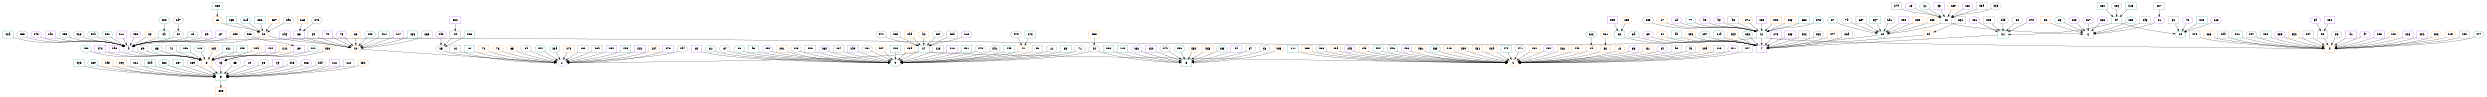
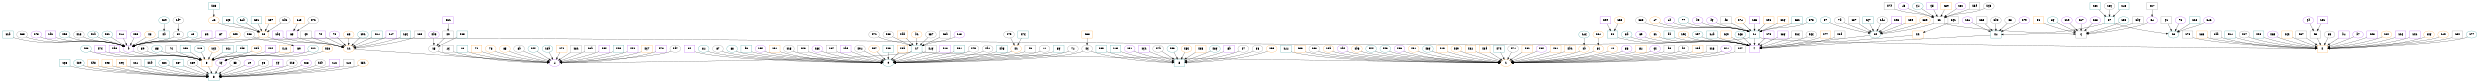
  digraph {
    fontname="DejaVu Sans Mono"
    node [color=gray40 fontname="DejaVu Sans Mono" shape=ellipse]
    edge [Label=1 fontname="DejaVu Sans Mono"]
    8 [color=darkorange shape=box]
    3 [color=teal shape=box]
    9 [color=purple]
    7 [color=purple shape=box]
    10 [color=teal]
    11 [color=darkorange]
    4 [color=purple]
    12 [shape=box]
    6 [shape=box]
    13 [color=darkorange]
    14 [color=teal shape=box]
    2 [color=darkorange shape=box]
    15
    16 [color=purple]
    17 [color=teal shape=box]
    0 [color=teal]
    1 [color=darkorange]
    19 [color=darkorange]
    20 [shape=box]
    21 [color=darkorange]
    22 [color=darkorange shape=box]
    23 [shape=box]
    24 [color=teal shape=box]
    25 [shape=box]
    26
    5 [color=teal shape=box]
    27 [color=teal shape=box]
    18 [color=teal]
    28 [color=darkorange]
    29 [color=teal shape=box]
    30 [color=purple shape=box]
    31 [color=teal shape=box]
    32
    33
    34 [color=purple]
    35 [color=purple shape=box]
-   36 [color=darkorange shape=box]
+   36 [color=darkorange]
    37 [color=teal]
    38
    39 [color=teal]
    40 [color=purple]
    41 [color=darkorange]
    42 [color=darkorange]
    43 [color=purple]
    44
    45 [color=teal]
    46 [shape=box]
    47 [color=darkorange]
    48 [color=teal shape=box]
    49 [color=purple]
    50
    51 [color=darkorange shape=box]
    52 [color=purple shape=box]
    53 [color=purple]
    54 [color=darkorange shape=box]
    55 [color=teal]
    56 [color=teal shape=box]
    57 [color=purple shape=box]
    58
    59 [color=purple shape=box]
    60 [shape=box]
    61 [shape=box]
    62 [color=purple]
    63
    64 [color=teal]
    65 [color=purple shape=box]
    66 [color=purple shape=box]
    67
    68
    69 [color=purple]
    70 [color=purple shape=box]
    71 [color=darkorange shape=box]
    72 [color=purple]
    73 [color=purple]
    74
    76 [shape=box]
    77 [color=teal]
    78 [color=darkorange]
    79
    80 [color=purple]
    81 [color=darkorange]
    82 [color=purple shape=box]
    83 [color=darkorange]
    84 [color=teal]
    85 [color=darkorange]
    86 [color=teal]
    87
    88 [color=teal]
    89
    90 [shape=box]
    91 [color=darkorange]
    92
    93 [color=teal shape=box]
    94 [color=purple shape=box]
    95 [color=purple]
    96 [color=purple]
    97 [color=purple]
    98 [shape=box]
    99 [color=teal shape=box]
    100 [color=darkorange]
    101 [color=teal]
    102 [color=purple]
    103 [color=teal shape=box]
    104 [color=darkorange shape=box]
    105 [color=darkorange]
    106 [color=darkorange]
    107 [color=teal]
    108 [color=purple shape=box]
    109 [color=darkorange shape=box]
    110 [color=purple]
    111 [color=teal]
    112 [color=darkorange]
    113 [shape=box]
    114 [color=teal shape=box]
    115
    116 [color=purple shape=box]
    117 [color=purple]
    118
    119 [color=teal shape=box]
    120 [color=teal]
    121 [color=purple shape=box]
    122 [color=teal]
    123 [shape=box]
    124 [color=purple]
    125 [color=purple]
    126 [color=darkorange]
    127 [shape=box]
    128 [color=purple]
    129
    130 [color=teal shape=box]
    131 [color=purple shape=box]
    132 [color=teal shape=box]
    133 [color=teal]
    134 [color=darkorange]
    135
    136 [color=purple]
    137
    138 [color=darkorange shape=box]
    139 [shape=box]
    140 [color=darkorange]
    141 [color=purple shape=box]
    142 [shape=box]
    143 [color=teal]
    144 [color=teal shape=box]
    145 [color=teal shape=box]
    146 [color=teal]
    147 [color=purple shape=box]
    148 [color=purple]
    149 [color=teal shape=box]
    150 [color=darkorange shape=box]
    151 [color=darkorange]
    152 [shape=box]
    153 [color=darkorange shape=box]
    154 [color=purple]
    155 [color=darkorange]
    156
    157 [shape=box]
    158
    159 [color=darkorange]
    160 [color=darkorange shape=box]
    161 [color=purple shape=box]
    162 [color=darkorange]
    163 [color=teal shape=box]
    164 [color=teal shape=box]
    165 [color=teal shape=box]
    166 [color=teal shape=box]
    167 [color=teal shape=box]
    168 [color=teal]
    169 [color=teal]
    170 [color=purple]
    171 [color=darkorange shape=box]
    172
    173 [color=purple shape=box]
    174 [color=darkorange]
    175 [color=purple]
    176 [color=teal shape=box]
    177 [color=teal]
    178 [shape=box]
    179
    180 [color=teal]
    181 [shape=box]
    182 [color=purple]
    183 [color=purple shape=box]
    184 [color=purple]
    185 [shape=box]
    186 [color=purple shape=box]
    187 [shape=box]
    188 [color=darkorange shape=box]
    189 [shape=box]
    190 [color=purple shape=box]
    191 [color=purple shape=box]
    192 [color=purple]
    193 [color=darkorange]
    194
    195 [color=teal shape=box]
    196 [color=purple shape=box]
    197
    198 [color=darkorange shape=box]
    199 [shape=box]
    200 [color=purple shape=box]
    201 [color=darkorange shape=box]
    202 [color=purple shape=box]
    203 [color=darkorange shape=box]
    204
    205 [color=teal]
    206 [color=darkorange shape=box]
    207 [color=darkorange]
    208 [color=purple shape=box]
    209 [color=darkorange]
    210 [color=teal shape=box]
    211 [color=purple shape=box]
    212 [color=purple shape=box]
    213
    214 [color=teal shape=box]
    215 [color=teal shape=box]
    216 [shape=box]
    217
    218 [color=teal shape=box]
    219 [color=teal]
    220 [color=teal shape=box]
    221 [color=purple shape=box]
    222 [color=teal]
    223 [color=teal]
    224 [shape=box]
    225 [shape=box]
    226 [color=darkorange shape=box]
    227 [shape=box]
    228 [color=teal shape=box]
    229 [color=teal shape=box]
    230 [color=darkorange shape=box]
    231 [color=teal]
    232 [color=teal]
    233 [color=purple]
    234 [color=darkorange]
    235 [color=purple]
    236 [color=teal]
    237 [color=teal shape=box]
    238
    239 [color=darkorange shape=box]
    240 [color=darkorange shape=box]
    241 [color=darkorange shape=box]
    242 [color=purple]
    243 [color=teal shape=box]
    244 [color=purple shape=box]
    245 [color=darkorange shape=box]
    246 [shape=box]
    248 [color=purple shape=box]
    249 [color=teal]
    250
    251 [color=teal shape=box]
    252 [color=teal shape=box]
    253 [color=teal]
    254 [color=teal shape=box]
    255 [color=purple]
    256 [color=darkorange]
    257 [color=darkorange shape=box]
    258 [color=teal]
    259 [shape=box]
    260 [color=darkorange]
    261 [shape=box]
    262 [color=darkorange shape=box]
    263
    264 [color=darkorange shape=box]
    265 [color=darkorange shape=box]
    266
    267 [color=darkorange shape=box]
    268 [color=darkorange]
    269 [color=darkorange shape=box]
    270
    271
    272 [color=teal shape=box]
    273 [color=teal]
    274
    275
    276 [color=purple shape=box]
    277 [color=darkorange shape=box]
    278 [color=purple shape=box]
    279 [shape=box]
    280 [color=darkorange]
    281 [color=darkorange shape=box]
    282 [color=purple]
    283
    284 [color=darkorange shape=box]
    285
    286 [color=teal]
    287 [shape=box]
    288 [color=teal shape=box]
    289 [shape=box]
    290 [color=purple shape=box]
    291 [color=darkorange shape=box]
    292
    293 [color=purple]
    294
    295 [color=teal shape=box]
    296 [shape=box]
    297
    298
    299 [color=darkorange shape=box]
    8 -> 3
    9 -> 8
    10 -> 7
    11 -> 4
    12 -> 10
    12 -> 6
    13 -> 9
    13 -> 11
    14 -> 9
    14 -> 7
    14 -> 2
    15 -> 4
    16 -> 3
    17 -> 4
    17 -> 0
    17 -> 1
    19 -> 1
    20 -> 15
    21 -> 0
    22 -> 7
    23 -> 0
    24 -> 7
    25 -> 2
    26 -> 0
    26 -> 5
    27 -> 24
    27 -> 18
    28 -> 9
    29 -> 9
    30 -> 16
    31 -> 7
    32 -> 9
    33 -> 3
    34 -> 6
    35 -> 11
    36 -> 1
    37 -> 10
    38 -> 24
    39 -> 7
    40 -> 3
    41 -> 1
    42 -> 13
    43 -> 12
    44 -> 0
    45 -> 9
    46 -> 4
    47 -> 14
    48 -> 4
    49 -> 14
    50 -> 8
    51 -> 6
    52 -> 9
    53 -> 1
    54 -> 1
    55 -> 8
    56 -> 0
    57 -> 9
    58 -> 2
    59 -> 5
    60 -> 11
    61 -> 18 [Label=2]
    62 -> 1
    63 -> 3
    64 -> 12
    65 -> 12
    66 -> 3
    67 -> 5
    68 -> 5
    69 -> 25
    70 -> 11
    71 -> 4
    72 -> 18
    73 -> 11
    74 -> 0
    76 -> 8
    77 -> 14
    78 -> 4
    79 -> 10
    80 -> 7
    81 -> 7
    82 -> 0
    83 -> 11
    84 -> 0
    85 -> 4
    86 -> 6
    87 -> 0
    88 -> 0
    89 -> 4
    90 -> 1
    91 -> 17
    92 -> 1
    93 -> 0
    94 -> 2
    95 -> 14
    96 -> 14
    97 -> 2
    98 -> 14
    99 -> 7
    100 -> 9
    101 -> 11
    102 -> 0
    103 -> 8
    104 -> 0
    105 -> 5
    106 -> 7
    107 -> 7
    108 -> 2
    109 -> 1
    110 -> 6
    111 -> 16
    112 -> 2
    113 -> 1
    114 -> 11
    115 -> 0
    116 -> 2
    117 -> 6
    118 -> 3
    119 -> 9
    120 -> 29
    121 -> 2
    122 -> 4
    123 -> 0
    124 -> 1
    125 -> 3
    126 -> 2
    127 -> 1
    128 -> 6
    129 -> 3
    130 -> 5
    131 -> 25
    132 -> 27
    133 -> 6
    134 -> 36
    135 -> 9
    136 -> 0
    137 -> 17
    138 -> 26
    139 -> 17
    140 -> 2
    141 -> 3
    142 -> 3
    143 -> 8
    144 -> 1
    145 -> 5
    146 -> 19
    147 -> 11
    148 -> 17
    149 -> 7
    150 -> 12
    151 -> 3
    152 -> 2
    153 -> 1
    154 -> 5
    155 -> 31
    156 -> 27
    157 -> 10
    158 -> 1
    159 -> 1
    160 -> 7
    161 -> 5
    162 -> 8
    163 -> 13
    164 -> 8
    165 -> 3
    166 -> 11
    167 -> 10
    168 -> 7
    169 -> 4
    170 -> 24
    171 -> 4
    172 -> 35
    173 -> 7
    174 -> 14
    175 -> 9
    176 -> 21
    177 -> 2
    178 -> 2
    179 -> 5
    180 -> 3
    181 -> 4
    182 -> 12
    183 -> 14
    184 -> 24
    185 -> 11
    186 -> 7
    187 -> 0
    188 -> 2
    189 -> 4
    190 -> 0
    191 -> 9
    192 -> 1
    193 -> 1
    194 -> 10
    195 -> 8
    196 -> 11
    197 -> 32
    198 -> 3
    199 -> 2
    200 -> 31
    201 -> 14
    202 -> 4
-   3 -> 203
+   203 -> 3
    204 -> 0
    205 -> 9
    206 -> 3
    207 -> 0
    208 -> 10
    209 -> 8
    210 -> 0
    211 -> 20
    212 -> 8
    213 -> 9
    214 -> 2
    215 -> 15
    216 -> 7
    217 -> 2
    218 -> 18
    219 -> 9
    220 -> 4
    221 -> 4
    222 -> 1
    223 -> 1
    224 -> 3
    225 -> 24
    226 -> 14
    227 -> 34
    228 -> 2
    229 -> 3
    230 -> 10
    231 -> 9
    232 -> 3
    233 -> 1
    234 -> 1
    235 -> 2
    236 -> 1
    237 -> 3
    238 -> 30
    239 -> 0
    240 -> 1
    241 -> 8
    242 -> 18 [Label=2]
    243 -> 27
    244 -> 9
    245 -> 35
    246 -> 0
    248 -> 0
    249 -> 13
    250 -> 3
    251 -> 13
    252 -> 14
    253 -> 5
    254 -> 0
    255 -> 9
    256 -> 5
    257 -> 13
    258 -> 8
    259 -> 12
    260 -> 1
    261 -> 22
    262 -> 2
    263 -> 12
    264 -> 1
    265 -> 5
    266 -> 7
    267 -> 4
    268 -> 16
    269 -> 1
    270 -> 21
    271 -> 17
    272 -> 1
    273 -> 14
    274 -> 1
    275 -> 0
    276 -> 8
    277 -> 7
    278 -> 4
    279 -> 12
    280 -> 10
    281 -> 1
    282 -> 1
    283 -> 14
    284 -> 1
    285 -> 17
    286 -> 5
    287 -> 2
    288 -> 42
    289 -> 7
    290 -> 8
    291 -> 1
    292 -> 13
    293 -> 15
    294 -> 0
    295 -> 0
    296 -> 6
    297 -> 4
    298 -> 24
    299 -> 17
  }
